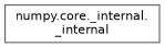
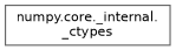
  digraph {
    rankdir=TB
-   n1 [color=grey40 fillcolor=white fontname=Helvetica fontsize=10 height=0.2 label="numpy.core._internal.\l_internal" shape=box style=filled width=0.4]
+   n1 [color=grey40 fillcolor=white fontname=Helvetica fontsize=10 height=0.2 label="numpy.core._internal.\l_ctypes" shape=box style=filled width=0.4]
  }
